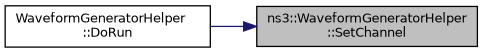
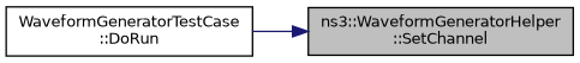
  digraph {
    rankdir=RL
    node [color=black fontname=Helvetica fontsize=10 shape=record style=filled]
    n1 [fillcolor=grey75 fontcolor=black height=0.2 label="ns3::WaveformGeneratorHelper\l::SetChannel" width=0.4]
-   n2 [fillcolor=white height=0.2 label="WaveformGeneratorHelper\l::DoRun" width=0.4]
+   n2 [fillcolor=white height=0.2 label="WaveformGeneratorTestCase\l::DoRun" width=0.4]
    n1 -> n2 [color=midnightblue dir=back fontname=Helvetica fontsize=10 labelfontname=Helvetica labelfontsize=10 style=solid]
  }
